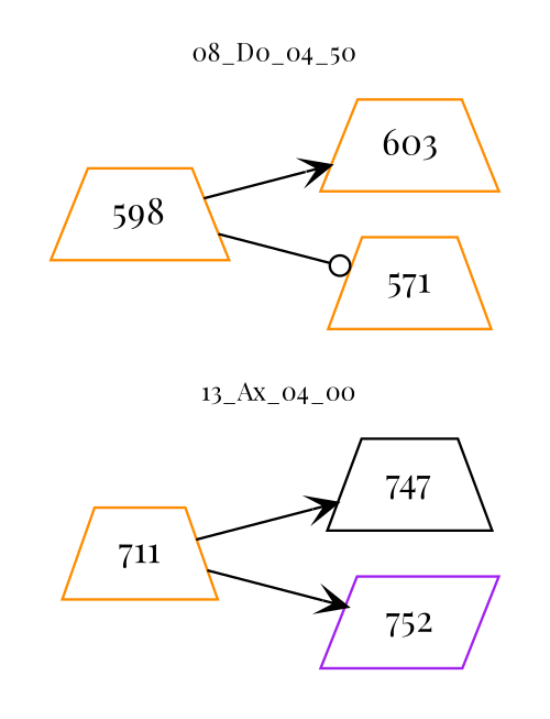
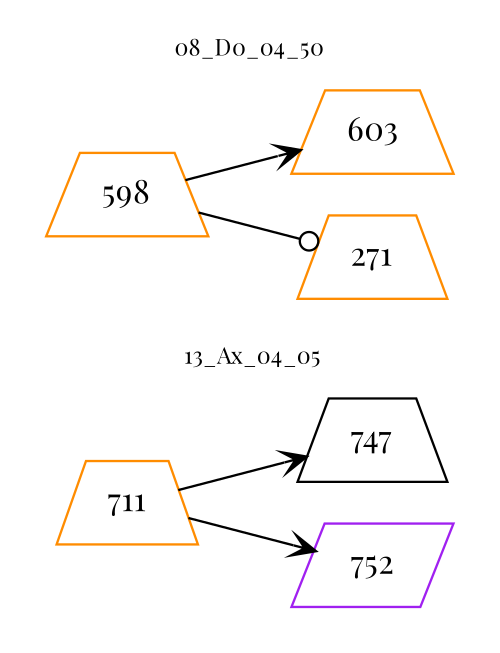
  digraph {
    fontname="Playfair Display"
    rankdir=LR
    node [color=darkorange fontname="Playfair Display" shape=trapezium]
    edge [arrowhead=vee color=black fontname="Playfair Display"]
    n1 [label=711]
    n2 [color=purple label=752 shape=parallelogram]
    n3 [color=black label=747]
    n4 [label=598]
-   n5 [label=571]
+   n5 [label=271]
    n6 [label=603]
    subgraph cluster_1 {
      color=white
      fontsize=10
-     label="13_Ax_04_00"
+     label="13_Ax_04_05"
      n1
      n2
      n3
    }
    subgraph cluster_2 {
      color=white
      fontsize=10
      label="08_D0_04_50"
      n4
      n5
      n6
    }
    n1 -> n2
    n1 -> n3
    n4 -> n5 [arrowhead=odot]
    n4 -> n6
  }
